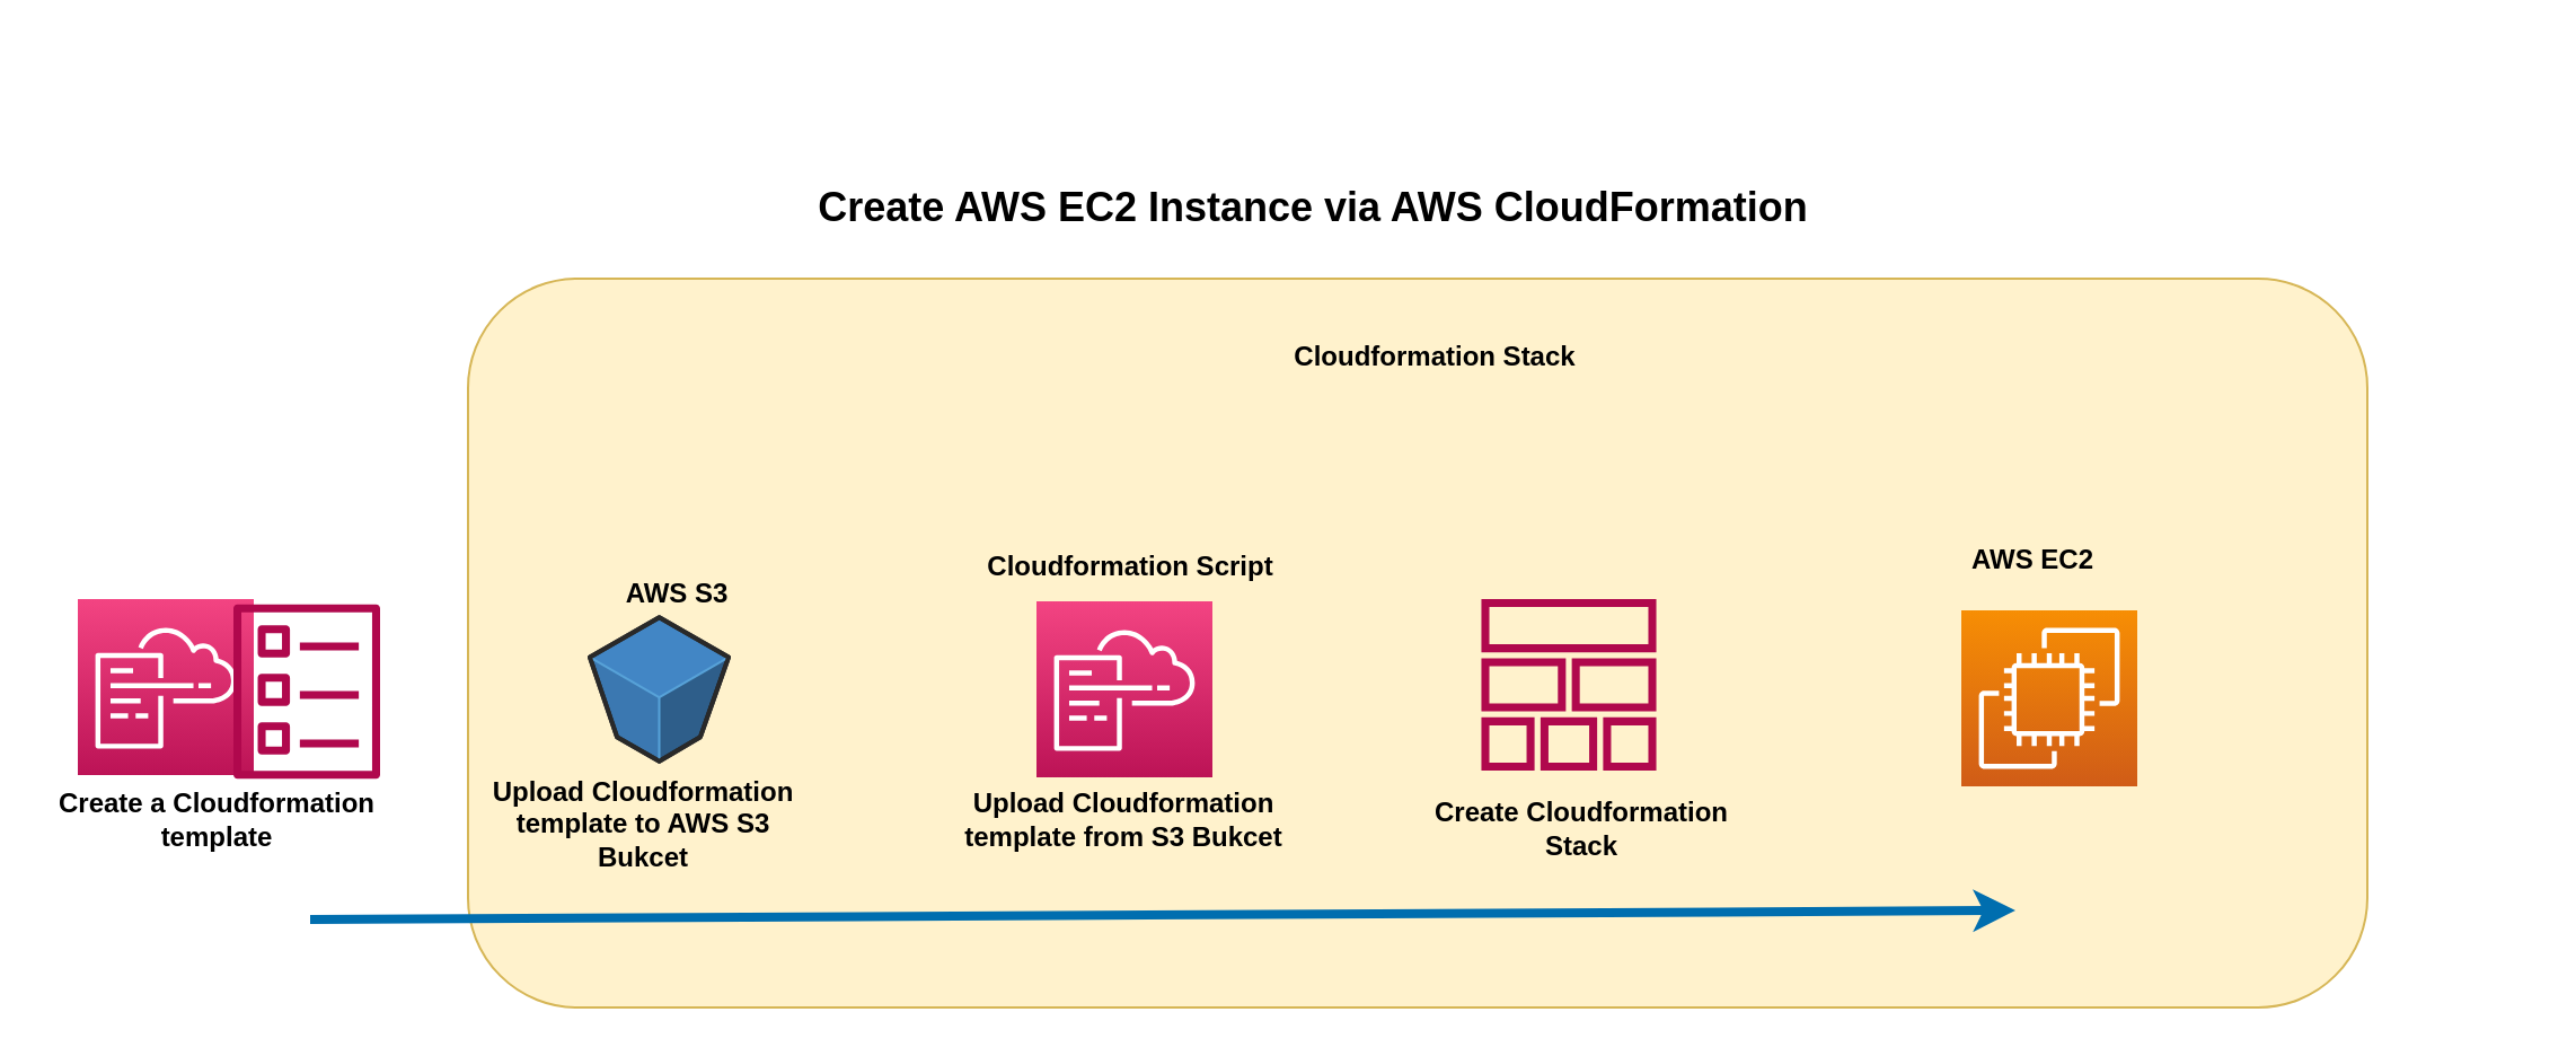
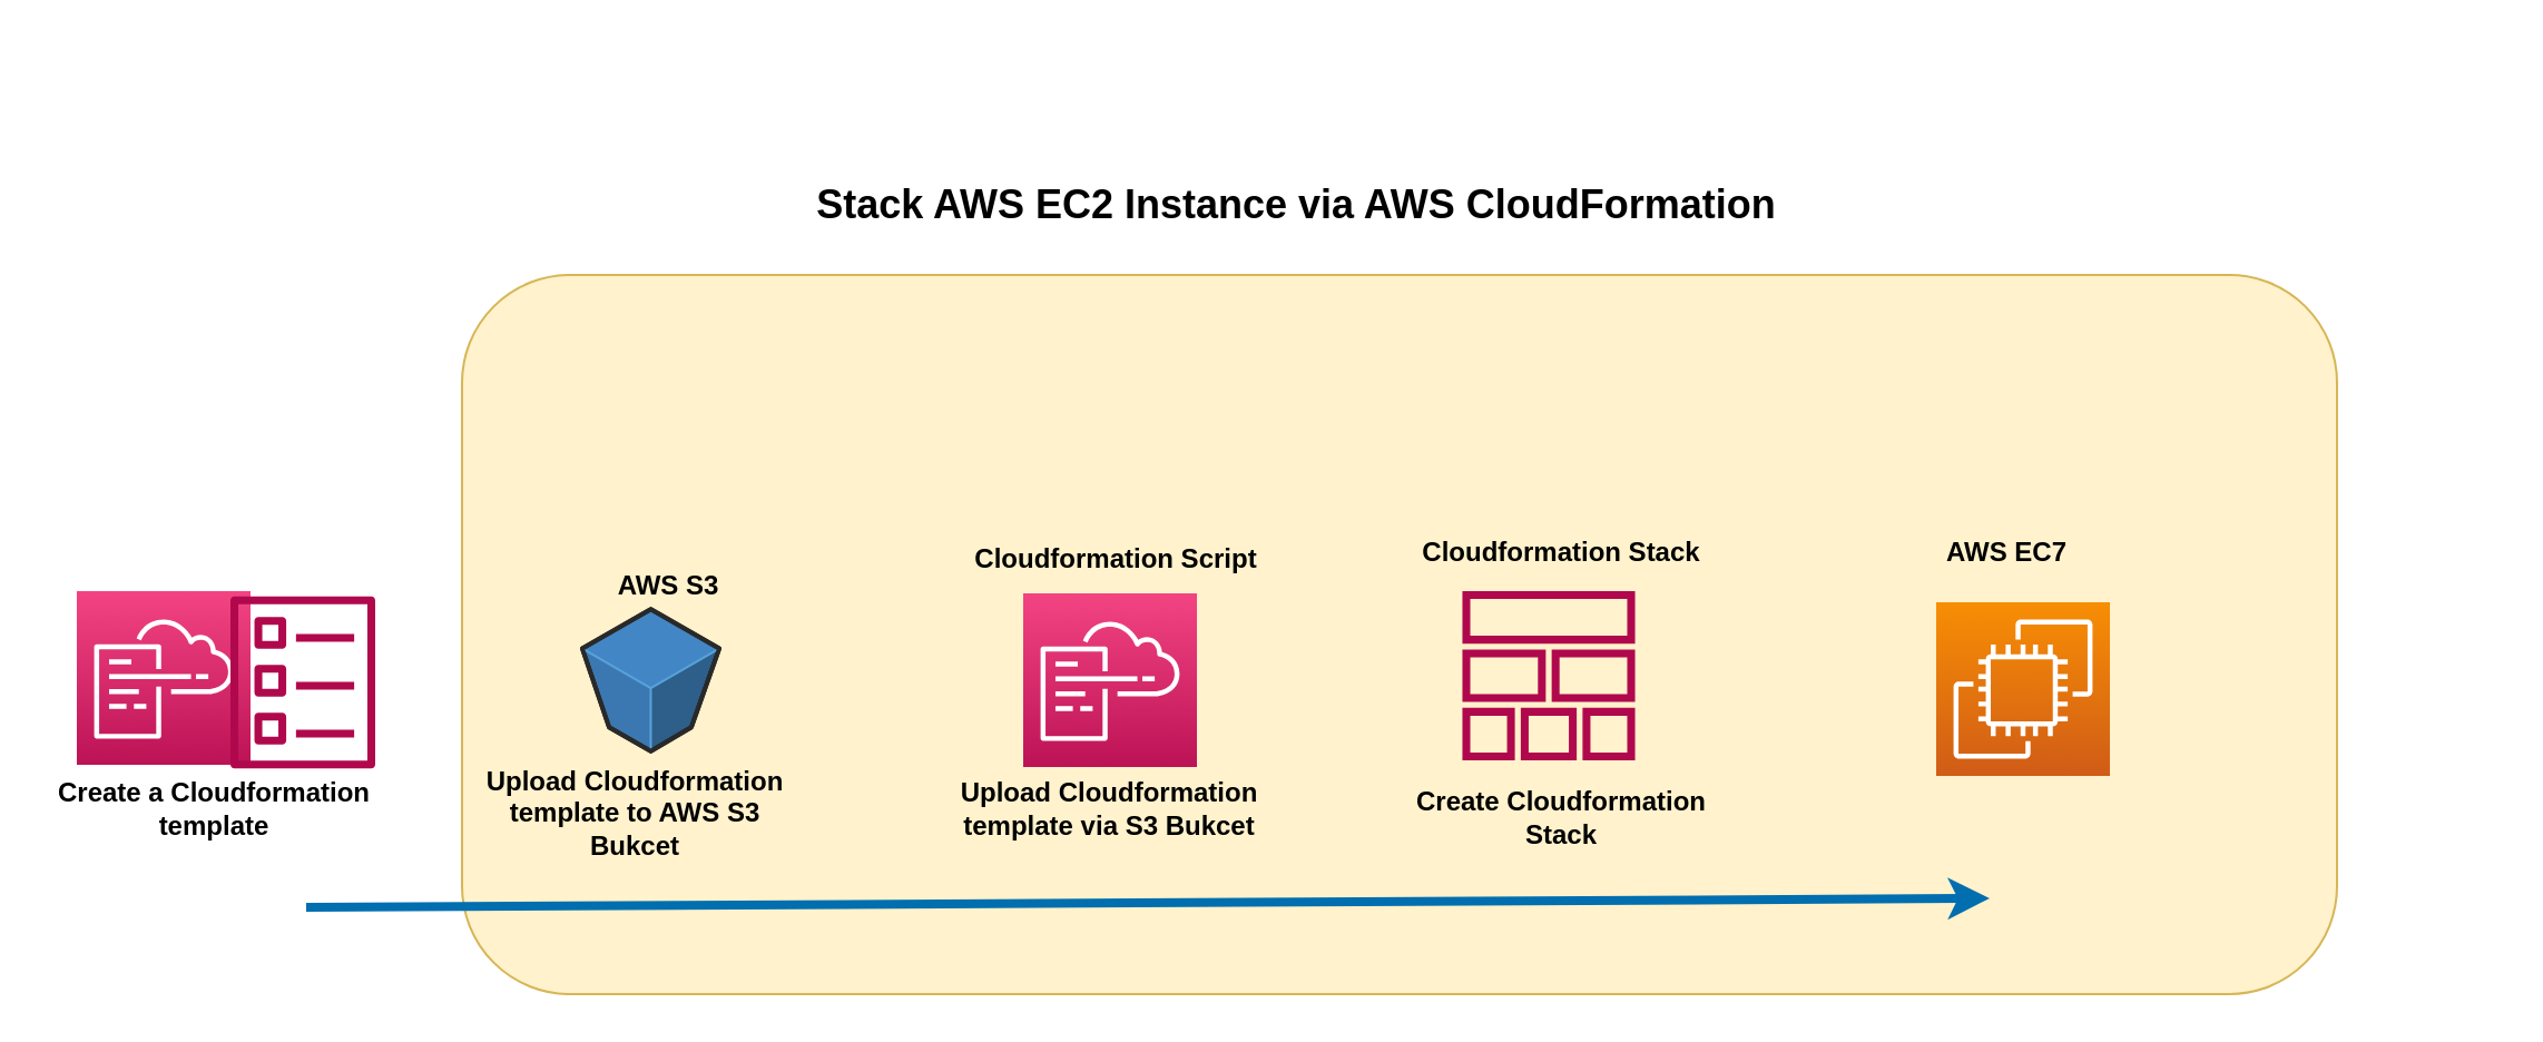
  <mxCell id="0" />
  <mxCell id="1" parent="0" />
  <mxCell id="2" value="" style="rounded=1;whiteSpace=wrap;html=1;fillColor=#fff2cc;strokeColor=#d6b656;" parent="1" vertex="1"><mxGeometry x="207" y="123" width="842" height="323" as="geometry" /></mxCell>
  <mxCell id="3" value="" style="sketch=0;points=[[0,0,0],[0.25,0,0],[0.5,0,0],[0.75,0,0],[1,0,0],[0,1,0],[0.25,1,0],[0.5,1,0],[0.75,1,0],[1,1,0],[0,0.25,0],[0,0.5,0],[0,0.75,0],[1,0.25,0],[1,0.5,0],[1,0.75,0]];points=[[0,0,0],[0.25,0,0],[0.5,0,0],[0.75,0,0],[1,0,0],[0,1,0],[0.25,1,0],[0.5,1,0],[0.75,1,0],[1,1,0],[0,0.25,0],[0,0.5,0],[0,0.75,0],[1,0.25,0],[1,0.5,0],[1,0.75,0]];outlineConnect=0;fontColor=#232F3E;gradientColor=#F34482;gradientDirection=north;fillColor=#BC1356;strokeColor=#ffffff;dashed=0;verticalLabelPosition=bottom;verticalAlign=top;align=center;html=1;fontSize=12;fontStyle=0;aspect=fixed;shape=mxgraph.aws4.resourceIcon;resIcon=mxgraph.aws4.cloudformation;" parent="1" vertex="1"><mxGeometry x="34" y="265" width="78" height="78" as="geometry" /></mxCell>
  <mxCell id="4" value="" style="sketch=0;outlineConnect=0;fontColor=#232F3E;gradientColor=none;fillColor=#B0084D;strokeColor=none;dashed=0;verticalLabelPosition=bottom;verticalAlign=top;align=center;html=1;fontSize=12;fontStyle=0;aspect=fixed;pointerEvents=1;shape=mxgraph.aws4.template;" parent="1" vertex="1"><mxGeometry x="103" y="267" width="65" height="78" as="geometry" /></mxCell>
  <mxCell id="5" value="" style="verticalLabelPosition=bottom;html=1;verticalAlign=top;strokeWidth=1;align=center;outlineConnect=0;dashed=0;outlineConnect=0;shape=mxgraph.aws3d.s3Bucket;fillColor=#4286c5;strokeColor=#57A2D8;aspect=fixed;" parent="1" vertex="1"><mxGeometry x="261" y="273.1" width="61.5" height="63.8" as="geometry" /></mxCell>
  <mxCell id="6" value="" style="sketch=0;outlineConnect=0;fontColor=#232F3E;gradientColor=none;fillColor=#B0084D;strokeColor=none;dashed=0;verticalLabelPosition=bottom;verticalAlign=top;align=center;html=1;fontSize=12;fontStyle=0;aspect=fixed;pointerEvents=1;shape=mxgraph.aws4.stack;" parent="1" vertex="1"><mxGeometry x="656" y="265" width="78" height="76" as="geometry" /></mxCell>
  <mxCell id="7" value="" style="sketch=0;points=[[0,0,0],[0.25,0,0],[0.5,0,0],[0.75,0,0],[1,0,0],[0,1,0],[0.25,1,0],[0.5,1,0],[0.75,1,0],[1,1,0],[0,0.25,0],[0,0.5,0],[0,0.75,0],[1,0.25,0],[1,0.5,0],[1,0.75,0]];outlineConnect=0;fontColor=#232F3E;gradientColor=#F78E04;gradientDirection=north;fillColor=#D05C17;strokeColor=#ffffff;dashed=0;verticalLabelPosition=bottom;verticalAlign=top;align=center;html=1;fontSize=12;fontStyle=0;aspect=fixed;shape=mxgraph.aws4.resourceIcon;resIcon=mxgraph.aws4.ec2;" parent="1" vertex="1"><mxGeometry x="869" y="270" width="78" height="78" as="geometry" /></mxCell>
  <mxCell id="8" value="" style="sketch=0;points=[[0,0,0],[0.25,0,0],[0.5,0,0],[0.75,0,0],[1,0,0],[0,1,0],[0.25,1,0],[0.5,1,0],[0.75,1,0],[1,1,0],[0,0.25,0],[0,0.5,0],[0,0.75,0],[1,0.25,0],[1,0.5,0],[1,0.75,0]];points=[[0,0,0],[0.25,0,0],[0.5,0,0],[0.75,0,0],[1,0,0],[0,1,0],[0.25,1,0],[0.5,1,0],[0.75,1,0],[1,1,0],[0,0.25,0],[0,0.5,0],[0,0.75,0],[1,0.25,0],[1,0.5,0],[1,0.75,0]];outlineConnect=0;fontColor=#232F3E;gradientColor=#F34482;gradientDirection=north;fillColor=#BC1356;strokeColor=#ffffff;dashed=0;verticalLabelPosition=bottom;verticalAlign=top;align=center;html=1;fontSize=12;fontStyle=0;aspect=fixed;shape=mxgraph.aws4.resourceIcon;resIcon=mxgraph.aws4.cloudformation;" parent="1" vertex="1"><mxGeometry x="459" y="266" width="78" height="78" as="geometry" /></mxCell>
  <mxCell id="9" value="" style="shape=image;verticalLabelPosition=bottom;labelBackgroundColor=default;verticalAlign=top;aspect=fixed;imageAspect=0;image=https://cdn.icon-icons.com/icons2/2107/PNG/512/file_type_aws_icon_130732.png;" parent="1" vertex="1"><mxGeometry x="934" y="20" width="186" height="186" as="geometry" /></mxCell>
  <mxCell id="10" value="" style="endArrow=classic;html=1;rounded=0;strokeWidth=4;fillColor=#1ba1e2;strokeColor=#006EAF;" parent="1" edge="1"><mxGeometry width="50" height="50" relative="1" as="geometry"><mxPoint x="136.999" y="407" as="sourcePoint" /><mxPoint x="893" y="403" as="targetPoint" /></mxGeometry></mxCell>
  <mxCell id="11" value="AWS S3" style="text;html=1;strokeColor=none;fillColor=none;align=center;verticalAlign=middle;whiteSpace=wrap;rounded=0;fontStyle=1" parent="1" vertex="1"><mxGeometry x="224" y="248" width="152" height="30" as="geometry" /></mxCell>
  <mxCell id="12" value="Cloudformation Script" style="text;html=1;strokeColor=none;fillColor=none;align=center;verticalAlign=middle;whiteSpace=wrap;rounded=0;fontStyle=1" parent="1" vertex="1"><mxGeometry x="425" y="236" width="152" height="30" as="geometry" /></mxCell>
- <mxCell id="13" value="Upload Cloudformation template from S3 Bukcet" style="text;html=1;strokeColor=none;fillColor=none;align=center;verticalAlign=middle;whiteSpace=wrap;rounded=0;fontStyle=1" parent="1" vertex="1"><mxGeometry x="422" y="348" width="152" height="30" as="geometry" /></mxCell>
+ <mxCell id="13" value="Upload Cloudformation template via S3 Bukcet" style="text;html=1;strokeColor=none;fillColor=none;align=center;verticalAlign=middle;whiteSpace=wrap;rounded=0;fontStyle=1" parent="1" vertex="1"><mxGeometry x="422" y="348" width="152" height="30" as="geometry" /></mxCell>
  <mxCell id="14" value="Create a Cloudformation template" style="text;html=1;strokeColor=none;fillColor=none;align=center;verticalAlign=middle;whiteSpace=wrap;rounded=0;fontStyle=1" parent="1" vertex="1"><mxGeometry x="20" y="348" width="152" height="30" as="geometry" /></mxCell>
  <mxCell id="15" value="Upload Cloudformation template to AWS S3 Bukcet" style="text;html=1;strokeColor=none;fillColor=none;align=center;verticalAlign=middle;whiteSpace=wrap;rounded=0;fontStyle=1" parent="1" vertex="1"><mxGeometry x="209" y="350" width="152" height="30" as="geometry" /></mxCell>
  <mxCell id="16" value="Create Cloudformation Stack" style="text;html=1;strokeColor=none;fillColor=none;align=center;verticalAlign=middle;whiteSpace=wrap;rounded=0;fontStyle=1" parent="1" vertex="1"><mxGeometry x="625" y="352" width="152" height="30" as="geometry" /></mxCell>
- <mxCell id="17" value="Cloudformation Stack" style="text;html=1;strokeColor=none;fillColor=none;align=center;verticalAlign=middle;whiteSpace=wrap;rounded=0;fontStyle=1" parent="1" vertex="1"><mxGeometry x="560" y="143" width="152" height="30" as="geometry" /></mxCell>
- <mxCell id="18" value="AWS EC2" style="text;html=1;strokeColor=none;fillColor=none;align=center;verticalAlign=middle;whiteSpace=wrap;rounded=0;fontStyle=1" parent="1" vertex="1"><mxGeometry x="825" y="233" width="152" height="30" as="geometry" /></mxCell>
- <mxCell id="19" value="Create AWS EC2 Instance via AWS CloudFormation" style="text;html=1;strokeColor=none;fillColor=none;align=center;verticalAlign=middle;whiteSpace=wrap;rounded=0;fontSize=18;fontStyle=1" vertex="1" parent="1"><mxGeometry x="345" y="77" width="473.5" height="30" as="geometry" /></mxCell>
+ <mxCell id="17" value="Cloudformation Stack" style="text;html=1;strokeColor=none;fillColor=none;align=center;verticalAlign=middle;whiteSpace=wrap;rounded=0;fontStyle=1" parent="1" vertex="1"><mxGeometry x="625" y="233" width="152" height="30" as="geometry" /></mxCell>
+ <mxCell id="18" value="AWS EC7" style="text;html=1;strokeColor=none;fillColor=none;align=center;verticalAlign=middle;whiteSpace=wrap;rounded=0;fontStyle=1" parent="1" vertex="1"><mxGeometry x="825" y="233" width="152" height="30" as="geometry" /></mxCell>
+ <mxCell id="19" value="Stack AWS EC2 Instance via AWS CloudFormation" style="text;html=1;strokeColor=none;fillColor=none;align=center;verticalAlign=middle;whiteSpace=wrap;rounded=0;fontSize=18;fontStyle=1" vertex="1" parent="1"><mxGeometry x="345" y="77" width="473.5" height="30" as="geometry" /></mxCell>
